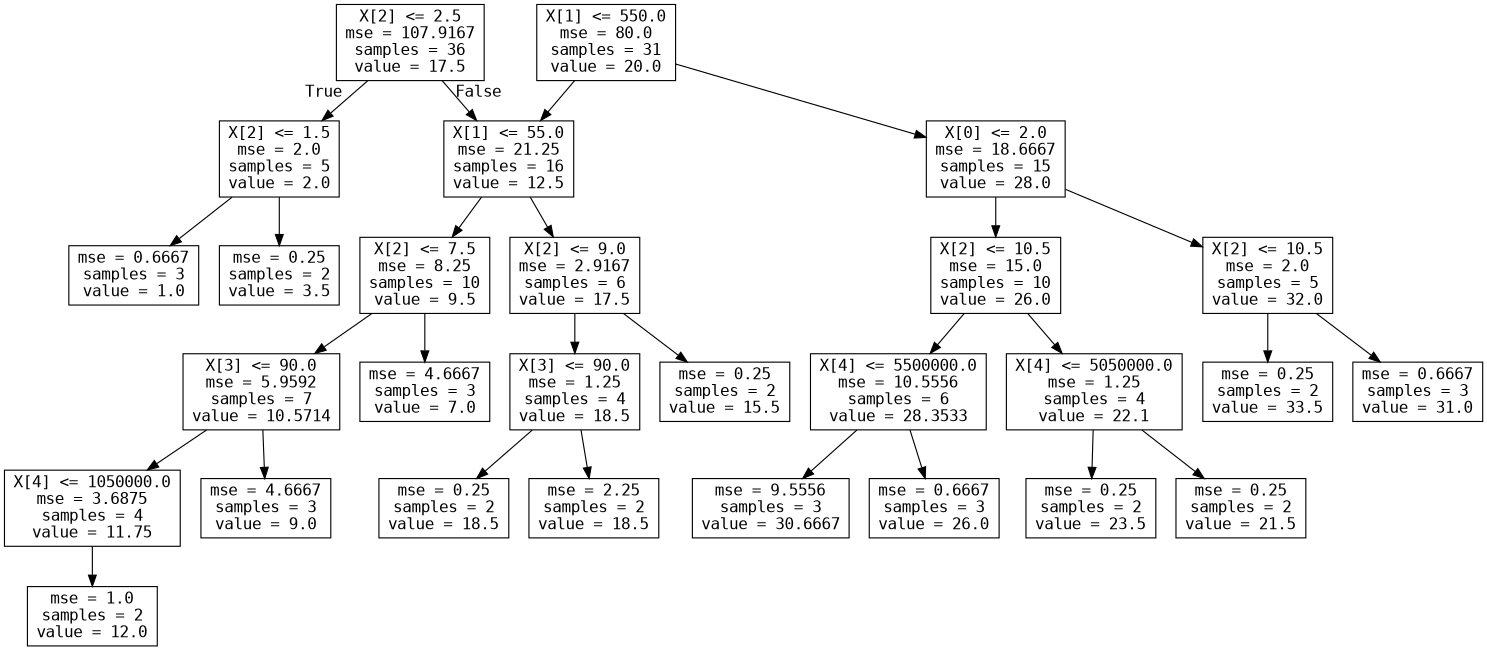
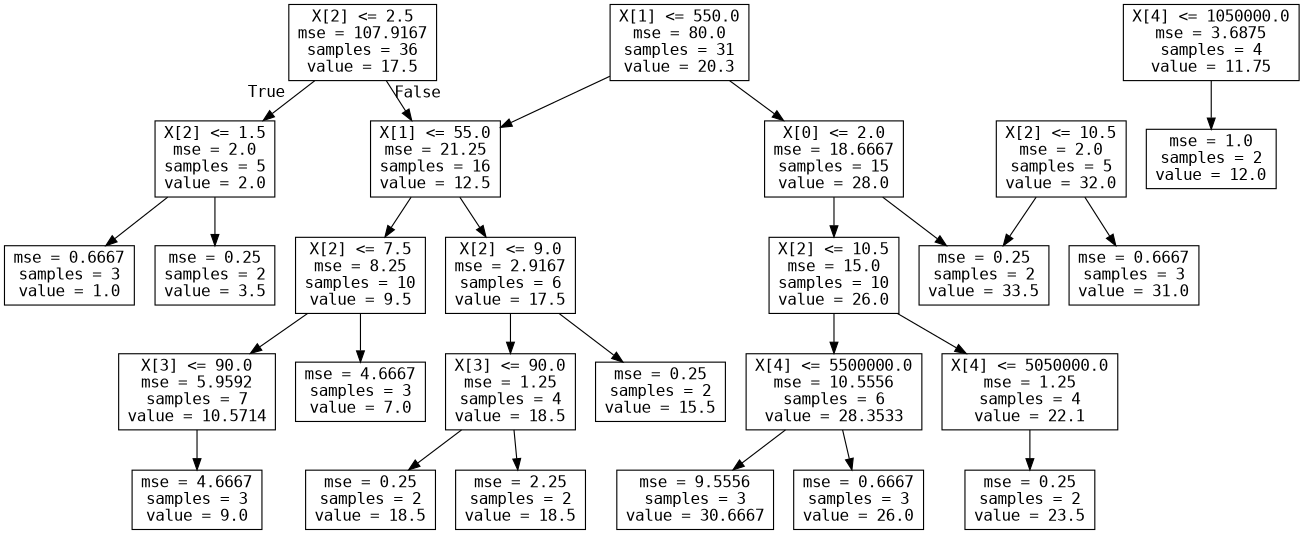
  digraph {
    fontname="DejaVu Sans Mono"
    node [fontname="DejaVu Sans Mono" shape=box]
    edge [fontname="DejaVu Sans Mono"]
    n1 [label="X[2] <= 2.5\nmse = 107.9167\nsamples = 36\nvalue = 17.5"]
    n2 [label="X[2] <= 1.5\nmse = 2.0\nsamples = 5\nvalue = 2.0"]
    n3 [label="X[1] <= 55.0\nmse = 21.25\nsamples = 16\nvalue = 12.5"]
    n4 [label="mse = 0.6667\nsamples = 3\nvalue = 1.0"]
    n5 [label="mse = 0.25\nsamples = 2\nvalue = 3.5"]
-   n6 [label="X[1] <= 550.0\nmse = 80.0\nsamples = 31\nvalue = 20.0"]
+   n6 [label="X[1] <= 550.0\nmse = 80.0\nsamples = 31\nvalue = 20.3"]
    n7 [label="X[0] <= 2.0\nmse = 18.6667\nsamples = 15\nvalue = 28.0"]
    n8 [label="X[2] <= 7.5\nmse = 8.25\nsamples = 10\nvalue = 9.5"]
    n9 [label="X[2] <= 9.0\nmse = 2.9167\nsamples = 6\nvalue = 17.5"]
    n10 [label="X[2] <= 10.5\nmse = 15.0\nsamples = 10\nvalue = 26.0"]
    n11 [label="X[2] <= 10.5\nmse = 2.0\nsamples = 5\nvalue = 32.0"]
    n12 [label="X[3] <= 90.0\nmse = 5.9592\nsamples = 7\nvalue = 10.5714"]
    n13 [label="mse = 4.6667\nsamples = 3\nvalue = 7.0"]
    n14 [label="X[3] <= 90.0\nmse = 1.25\nsamples = 4\nvalue = 18.5"]
    n15 [label="mse = 0.25\nsamples = 2\nvalue = 15.5"]
    n16 [label="X[4] <= 1050000.0\nmse = 3.6875\nsamples = 4\nvalue = 11.75"]
    n17 [label="mse = 4.6667\nsamples = 3\nvalue = 9.0"]
    n18 [label="mse = 1.0\nsamples = 2\nvalue = 12.0"]
    n19 [label="mse = 0.25\nsamples = 2\nvalue = 18.5"]
    n20 [label="mse = 2.25\nsamples = 2\nvalue = 18.5"]
    n21 [label="X[4] <= 5500000.0\nmse = 10.5556\nsamples = 6\nvalue = 28.3533"]
    n22 [label="X[4] <= 5050000.0\nmse = 1.25\nsamples = 4\nvalue = 22.1"]
    n23 [label="mse = 0.25\nsamples = 2\nvalue = 33.5"]
    n24 [label="mse = 0.6667\nsamples = 3\nvalue = 31.0"]
    n25 [label="mse = 9.5556\nsamples = 3\nvalue = 30.6667"]
    n26 [label="mse = 0.6667\nsamples = 3\nvalue = 26.0"]
    n27 [label="mse = 0.25\nsamples = 2\nvalue = 23.5"]
-   n28 [label="mse = 0.25\nsamples = 2\nvalue = 21.5"]
    n1 -> n2 [headlabel=True labelangle=45 labeldistance=2.5]
    n1 -> n3 [headlabel=False labelangle=-45 labeldistance=2.5]
    n2 -> n4
    n2 -> n5
    n3 -> n8
    n3 -> n9
    n6 -> n3
    n6 -> n7
    n7 -> n10
-   n7 -> n11
+   n7 -> n23
    n8 -> n12
    n8 -> n13
    n9 -> n14
    n9 -> n15
    n10 -> n21
    n10 -> n22
    n11 -> n23
    n11 -> n24
-   n12 -> n16
    n12 -> n17
    n14 -> n19
    n14 -> n20
    n16 -> n18
    n21 -> n25
    n21 -> n26
    n22 -> n27
-   n22 -> n28
  }
